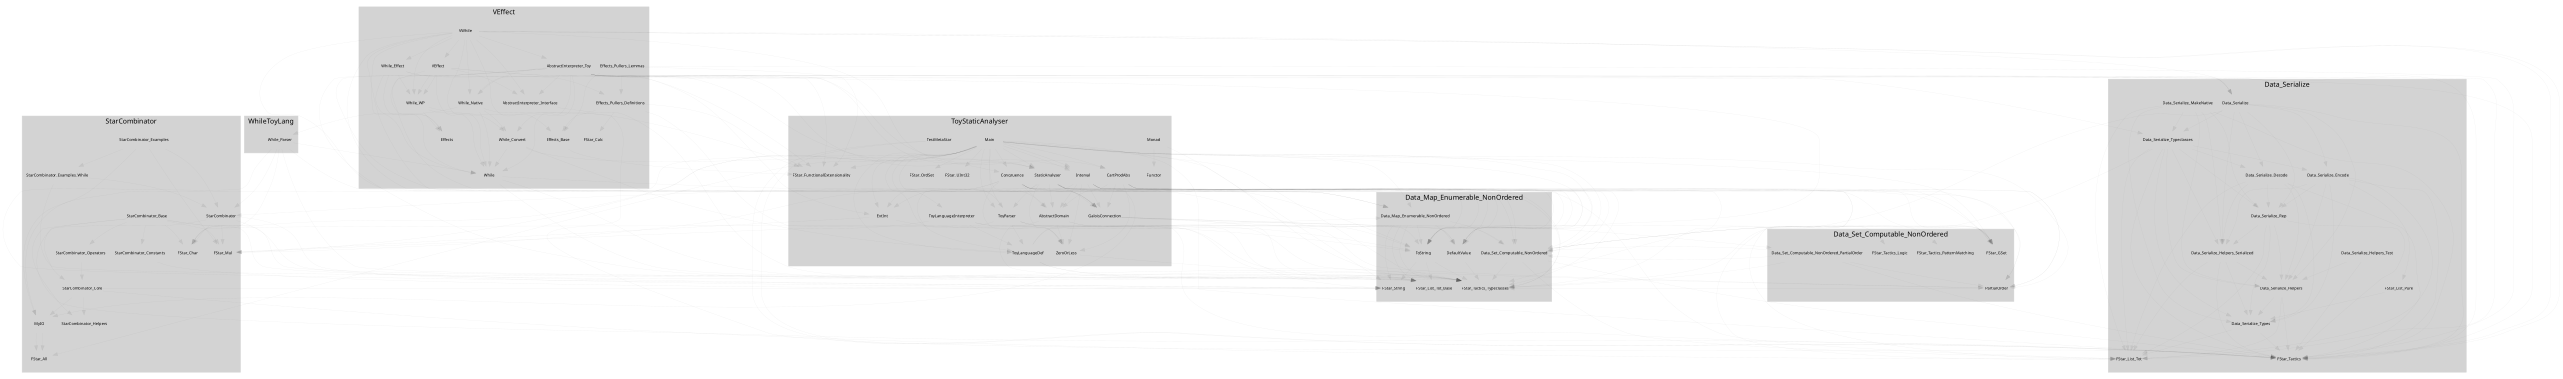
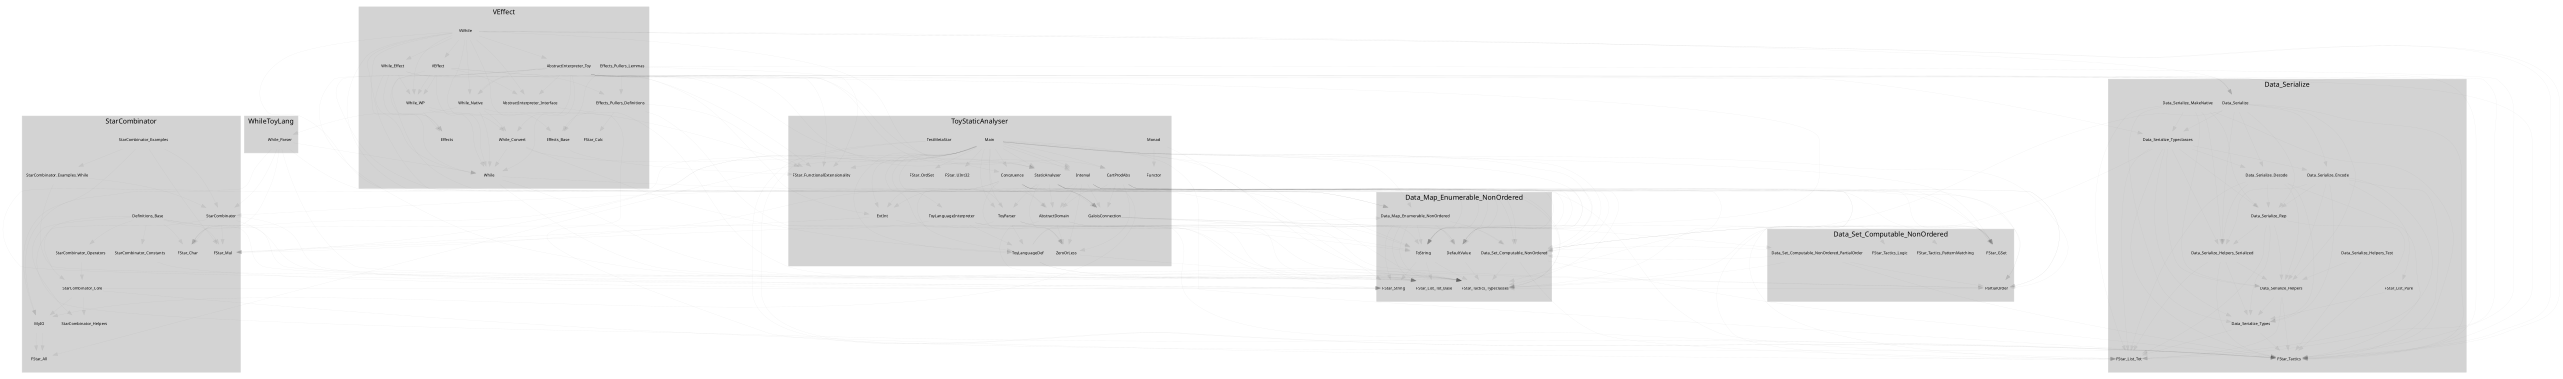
  digraph {
    fontname="Noto Sans"
    node [fontname="Noto Sans" fontsize=8 margin=0 shape=none]
    edge [color="#00000011" fontname="Noto Sans" penwidth=0.5]
    Data_Map_Enumerable_NonOrdered
    Data_Set_Computable_NonOrdered
    FStar_String
    ToString
    FStar_Tactics_Typeclasses
    DefaultValue
    FStar_List_Tot_Base
    Data_Serialize_Decode
    FStar_Tactics
    FStar_List_Tot
    Data_Serialize_Helpers
    Data_Serialize_Helpers_Serialized
    Data_Serialize_Types
    Data_Serialize_Rep
    Data_Serialize_Encode
    FStar_List_Pure
    Data_Serialize
    Data_Serialize_Typeclasses
    Data_Serialize_Helpers_Test
    Data_Serialize_MakeNative
    FStar_GSet
    FStar_Tactics_PatternMatching
    FStar_Tactics_Logic
    Data_Set_Computable_NonOrdered_PartialOrder
    PartialOrder
    MyIO
    FStar_All
-   StarCombinator_Base
+   StarCombinator_Base [label=Definitions_Base]
    StarCombinator_Core
    StarCombinator_Helpers
    StarCombinator_Operators
    FStar_Char
    StarCombinator_Constants
    FStar_Mul
    StarCombinator_Examples
    StarCombinator
    StarCombinator_Examples_While
    AbstractDomain
    ZeroOrLess
    CartProdAbs
    GaloisConnection
    Congruence
    ExtInt
    Interval
    Main
    FStar_FunctionalExtensionality
    ToyLanguageDef
    ToyLanguageInterpreter
    StaticAnalyser
    ToyParser
    FStar_OrdSet
    FStar_UInt32
    Monad
    Functor
    TestMetaStar
    AbstractInterpreter_Interface
    AbstractInterpreter_Toy
    While
    While_Convert
    While_Native
    Effects_Base
    Effects_Pullers_Definitions
    FStar_Calc
    Effects_Pullers_Lemmas
    VEffect
    Effects
    While_WP
    While_Effect
    VWhile
    While_Parser
    subgraph cluster_1 {
      color=lightgrey
      label=Data_Map_Enumerable_NonOrdered
      style=filled
      Data_Map_Enumerable_NonOrdered
      Data_Set_Computable_NonOrdered
      FStar_String
      ToString
      FStar_Tactics_Typeclasses
      DefaultValue
      FStar_List_Tot_Base
    }
    subgraph cluster_2 {
      color=lightgrey
      label=Data_Serialize
      style=filled
      Data_Serialize_Decode
      FStar_Tactics
      FStar_List_Tot
      Data_Serialize_Helpers
      Data_Serialize_Helpers_Serialized
      Data_Serialize_Types
      Data_Serialize_Rep
      Data_Serialize_Encode
      FStar_List_Pure
      Data_Serialize
      Data_Serialize_Typeclasses
      Data_Serialize_Helpers_Test
      Data_Serialize_MakeNative
    }
    subgraph cluster_3 {
      color=lightgrey
      label=Data_Set_Computable_NonOrdered
      style=filled
      FStar_GSet
      FStar_Tactics_PatternMatching
      FStar_Tactics_Logic
      Data_Set_Computable_NonOrdered_PartialOrder
      PartialOrder
    }
    subgraph cluster_4 {
      color=lightgrey
      label=DefaultValue
      style=filled
    }
    subgraph cluster_5 {
      color=lightgrey
      label=PartialOrder
      style=filled
    }
    subgraph cluster_6 {
      color=lightgrey
      label=StarCombinator
      style=filled
      MyIO
      FStar_All
      StarCombinator_Base
      StarCombinator_Core
      StarCombinator_Helpers
      StarCombinator_Operators
      FStar_Char
      StarCombinator_Constants
      FStar_Mul
      StarCombinator_Examples
      StarCombinator
      StarCombinator_Examples_While
    }
    subgraph cluster_7 {
      color=lightgrey
      label=ToString
      style=filled
    }
    subgraph cluster_8 {
      color=lightgrey
      label=ToyStaticAnalyser
      style=filled
      AbstractDomain
      ZeroOrLess
      CartProdAbs
      GaloisConnection
      Congruence
      ExtInt
      Interval
      Main
      FStar_FunctionalExtensionality
      ToyLanguageDef
      ToyLanguageInterpreter
      StaticAnalyser
      ToyParser
      FStar_OrdSet
      FStar_UInt32
      Monad
      Functor
      TestMetaStar
    }
    subgraph cluster_9 {
      color=lightgrey
      label=VEffect
      style=filled
      AbstractInterpreter_Interface
      AbstractInterpreter_Toy
      While
      While_Convert
      While_Native
      Effects_Base
      Effects_Pullers_Definitions
      FStar_Calc
      Effects_Pullers_Lemmas
      VEffect
      Effects
      While_WP
      While_Effect
      VWhile
    }
    subgraph cluster_10 {
      color=lightgrey
      label=WhileToyLang
      style=filled
      While_Parser
    }
    Data_Map_Enumerable_NonOrdered -> Data_Set_Computable_NonOrdered
    Data_Map_Enumerable_NonOrdered -> FStar_String
    Data_Map_Enumerable_NonOrdered -> ToString
    Data_Map_Enumerable_NonOrdered -> FStar_Tactics_Typeclasses
    Data_Map_Enumerable_NonOrdered -> DefaultValue
    Data_Map_Enumerable_NonOrdered -> FStar_List_Tot_Base
    Data_Set_Computable_NonOrdered -> FStar_Tactics_Typeclasses
    Data_Set_Computable_NonOrdered -> FStar_Tactics
    Data_Set_Computable_NonOrdered -> FStar_List_Tot
    Data_Set_Computable_NonOrdered -> FStar_GSet
    Data_Set_Computable_NonOrdered -> FStar_Tactics_PatternMatching
    Data_Set_Computable_NonOrdered -> FStar_Tactics_Logic
    ToString -> FStar_String
    ToString -> FStar_Tactics_Typeclasses
    ToString -> FStar_List_Tot_Base
    DefaultValue -> FStar_Tactics_Typeclasses
    Data_Serialize_Decode -> FStar_Tactics
    Data_Serialize_Decode -> FStar_List_Tot
    Data_Serialize_Decode -> Data_Serialize_Helpers
    Data_Serialize_Decode -> Data_Serialize_Helpers_Serialized
    Data_Serialize_Decode -> Data_Serialize_Types
    Data_Serialize_Decode -> Data_Serialize_Rep
    Data_Serialize_Helpers -> FStar_Tactics
    Data_Serialize_Helpers -> FStar_List_Tot
    Data_Serialize_Helpers -> Data_Serialize_Types
    Data_Serialize_Helpers_Serialized -> FStar_Tactics
    Data_Serialize_Helpers_Serialized -> FStar_List_Tot
    Data_Serialize_Helpers_Serialized -> Data_Serialize_Helpers
    Data_Serialize_Helpers_Serialized -> Data_Serialize_Types
    Data_Serialize_Types -> FStar_Tactics
    Data_Serialize_Types -> FStar_List_Tot
    Data_Serialize_Rep -> FStar_Tactics
    Data_Serialize_Rep -> FStar_List_Tot
    Data_Serialize_Rep -> Data_Serialize_Helpers
    Data_Serialize_Rep -> Data_Serialize_Helpers_Serialized
    Data_Serialize_Rep -> Data_Serialize_Types
    Data_Serialize_Encode -> FStar_Tactics
    Data_Serialize_Encode -> FStar_List_Tot
    Data_Serialize_Encode -> Data_Serialize_Helpers
    Data_Serialize_Encode -> Data_Serialize_Helpers_Serialized
    Data_Serialize_Encode -> Data_Serialize_Types
    Data_Serialize_Encode -> Data_Serialize_Rep
    Data_Serialize_Encode -> FStar_List_Pure
    FStar_List_Pure -> Data_Serialize_Types
    Data_Serialize -> FStar_Tactics_Typeclasses
    Data_Serialize -> Data_Serialize_Decode
    Data_Serialize -> FStar_Tactics
    Data_Serialize -> Data_Serialize_Helpers
    Data_Serialize -> Data_Serialize_Helpers_Serialized
    Data_Serialize -> Data_Serialize_Rep
    Data_Serialize -> Data_Serialize_Encode
    Data_Serialize -> Data_Serialize_Typeclasses
    Data_Serialize_Typeclasses -> FStar_Tactics_Typeclasses
    Data_Serialize_Typeclasses -> Data_Serialize_Decode
    Data_Serialize_Typeclasses -> FStar_Tactics
    Data_Serialize_Typeclasses -> FStar_List_Tot
    Data_Serialize_Typeclasses -> Data_Serialize_Helpers
    Data_Serialize_Typeclasses -> Data_Serialize_Helpers_Serialized
    Data_Serialize_Typeclasses -> Data_Serialize_Types
    Data_Serialize_Typeclasses -> Data_Serialize_Rep
    Data_Serialize_Typeclasses -> Data_Serialize_Encode
    Data_Serialize_Helpers_Test -> FStar_Tactics
    Data_Serialize_Helpers_Test -> Data_Serialize_Helpers
    Data_Serialize_MakeNative -> FStar_Tactics
    Data_Serialize_MakeNative -> FStar_List_Tot
    Data_Serialize_MakeNative -> Data_Serialize_Helpers
    Data_Serialize_MakeNative -> Data_Serialize_Helpers_Serialized
    Data_Serialize_MakeNative -> Data_Serialize_Types
    Data_Serialize_MakeNative -> Data_Serialize_Rep
    Data_Serialize_MakeNative -> Data_Serialize_Typeclasses
    Data_Set_Computable_NonOrdered_PartialOrder -> Data_Set_Computable_NonOrdered
    Data_Set_Computable_NonOrdered_PartialOrder -> Data_Set_Computable_NonOrdered
    Data_Set_Computable_NonOrdered_PartialOrder -> FStar_Tactics_Typeclasses
    Data_Set_Computable_NonOrdered_PartialOrder -> FStar_Tactics
    Data_Set_Computable_NonOrdered_PartialOrder -> PartialOrder
    PartialOrder -> FStar_Tactics_Typeclasses
    MyIO -> FStar_All
    MyIO -> FStar_All
    StarCombinator_Base -> FStar_String
    StarCombinator_Base -> FStar_List_Tot_Base
    StarCombinator_Base -> StarCombinator_Core
    StarCombinator_Base -> StarCombinator_Helpers
    StarCombinator_Base -> StarCombinator_Operators
    StarCombinator_Base -> FStar_Char
    StarCombinator_Base -> StarCombinator_Constants
    StarCombinator_Base -> FStar_Mul
    StarCombinator_Core -> FStar_String
    StarCombinator_Core -> FStar_List_Tot
    StarCombinator_Core -> MyIO
    StarCombinator_Core -> StarCombinator_Helpers
    StarCombinator_Operators -> StarCombinator_Core
    StarCombinator_Constants -> FStar_String
    StarCombinator_Examples -> MyIO
    StarCombinator_Examples -> FStar_Mul
    StarCombinator_Examples -> StarCombinator
    StarCombinator_Examples -> StarCombinator_Examples_While
    StarCombinator -> FStar_String
    StarCombinator -> FStar_List_Tot_Base
    StarCombinator -> FStar_Tactics
    StarCombinator -> FStar_Char
    StarCombinator -> FStar_Mul
    StarCombinator_Examples_While -> FStar_List_Tot_Base
    StarCombinator_Examples_While -> StarCombinator
    AbstractDomain -> FStar_Tactics_Typeclasses
    AbstractDomain -> DefaultValue
    AbstractDomain -> PartialOrder
    AbstractDomain -> ZeroOrLess
    ZeroOrLess -> FStar_Tactics_Typeclasses
    CartProdAbs -> Data_Set_Computable_NonOrdered
    CartProdAbs -> ToString
    CartProdAbs -> FStar_Tactics_Typeclasses
    CartProdAbs -> DefaultValue
    CartProdAbs -> FStar_GSet
    CartProdAbs -> PartialOrder
    CartProdAbs -> AbstractDomain
    CartProdAbs -> ZeroOrLess
    CartProdAbs -> GaloisConnection
    GaloisConnection -> Data_Set_Computable_NonOrdered
    GaloisConnection -> FStar_Tactics_Typeclasses
    GaloisConnection -> FStar_GSet
    GaloisConnection -> Data_Set_Computable_NonOrdered_PartialOrder
    GaloisConnection -> PartialOrder
    Congruence -> Data_Set_Computable_NonOrdered
    Congruence -> ToString
    Congruence -> FStar_Tactics_Typeclasses
    Congruence -> DefaultValue
    Congruence -> FStar_List_Tot
    Congruence -> FStar_GSet
    Congruence -> PartialOrder
    Congruence -> FStar_Mul
    Congruence -> AbstractDomain
    Congruence -> ZeroOrLess
    Congruence -> GaloisConnection
    Congruence -> ExtInt
    ExtInt -> ToString
    ExtInt -> FStar_Mul
    Interval -> Data_Set_Computable_NonOrdered
    Interval -> ToString
    Interval -> FStar_Tactics_Typeclasses
    Interval -> DefaultValue
    Interval -> FStar_List_Tot
    Interval -> FStar_GSet
    Interval -> PartialOrder
    Interval -> AbstractDomain
    Interval -> ZeroOrLess
    Interval -> GaloisConnection
    Interval -> ExtInt
    Main -> Data_Map_Enumerable_NonOrdered
    Main -> Data_Set_Computable_NonOrdered
    Main -> FStar_String
    Main -> ToString
    Main -> FStar_Tactics_Typeclasses
    Main -> DefaultValue
    Main -> FStar_Tactics
    Main -> FStar_GSet
    Main -> PartialOrder
    Main -> MyIO
    Main -> FStar_All
    Main -> FStar_Char
    Main -> FStar_Mul
    Main -> AbstractDomain
    Main -> ZeroOrLess
    Main -> CartProdAbs
    Main -> GaloisConnection
    Main -> Congruence
    Main -> ExtInt
    Main -> Interval
    Main -> Interval
    Main -> FStar_FunctionalExtensionality
    Main -> ToyLanguageDef
    Main -> ToyLanguageInterpreter
    Main -> StaticAnalyser
    Main -> ToyParser
    Main -> ToyParser
    Main -> FStar_OrdSet
    Main -> FStar_UInt32
    ToyLanguageDef -> Data_Map_Enumerable_NonOrdered
    ToyLanguageDef -> ToString
    ToyLanguageDef -> FStar_Tactics_Typeclasses
    ToyLanguageDef -> FStar_List_Tot_Base
    ToyLanguageInterpreter -> FStar_Tactics_Typeclasses
    ToyLanguageInterpreter -> DefaultValue
    ToyLanguageInterpreter -> FStar_Mul
    ToyLanguageInterpreter -> ToyLanguageDef
    StaticAnalyser -> Data_Map_Enumerable_NonOrdered
    StaticAnalyser -> Data_Set_Computable_NonOrdered
    StaticAnalyser -> ToString
    StaticAnalyser -> FStar_Tactics_Typeclasses
    StaticAnalyser -> FStar_List_Tot
    StaticAnalyser -> FStar_GSet
    StaticAnalyser -> PartialOrder
    StaticAnalyser -> MyIO
    StaticAnalyser -> AbstractDomain
    StaticAnalyser -> ZeroOrLess
    StaticAnalyser -> GaloisConnection
    StaticAnalyser -> ToyLanguageDef
    StaticAnalyser -> ToyParser
    ToyParser -> FStar_String
    ToyParser -> ToString
    ToyParser -> FStar_List_Tot_Base
    ToyParser -> FStar_Char
    ToyParser -> StarCombinator
    ToyParser -> ToyLanguageDef
    Monad -> FStar_Tactics_Typeclasses
    Monad -> Functor
    TestMetaStar -> FStar_Tactics
    TestMetaStar -> FStar_Tactics
    AbstractInterpreter_Interface -> FStar_Tactics_Typeclasses
    AbstractInterpreter_Toy -> Data_Map_Enumerable_NonOrdered
    AbstractInterpreter_Toy -> FStar_Tactics_Typeclasses
    AbstractInterpreter_Toy -> DefaultValue
    AbstractInterpreter_Toy -> FStar_Tactics
    AbstractInterpreter_Toy -> FStar_List_Tot
    AbstractInterpreter_Toy -> Data_Serialize
    AbstractInterpreter_Toy -> Data_Serialize_Typeclasses
    AbstractInterpreter_Toy -> CartProdAbs
    AbstractInterpreter_Toy -> GaloisConnection
    AbstractInterpreter_Toy -> Congruence
    AbstractInterpreter_Toy -> ExtInt
    AbstractInterpreter_Toy -> Interval
    AbstractInterpreter_Toy -> StaticAnalyser
    AbstractInterpreter_Toy -> AbstractInterpreter_Interface
    AbstractInterpreter_Toy -> While
    AbstractInterpreter_Toy -> While_Convert
    AbstractInterpreter_Toy -> While_Native
    While -> ToString
    While -> FStar_Tactics_Typeclasses
    While -> FStar_List_Tot_Base
    While_Convert -> ToyLanguageDef
    While_Convert -> StaticAnalyser
    While_Convert -> While
    While_Native -> FStar_Tactics
    While_Native -> Data_Serialize
    While_Native -> While
    While_Native -> While_Convert
    While_Native -> While_Parser
    Effects_Base -> FStar_FunctionalExtensionality
    Effects_Pullers_Definitions -> FStar_Tactics
    Effects_Pullers_Definitions -> FStar_FunctionalExtensionality
    Effects_Pullers_Definitions -> Effects_Base
    Effects_Pullers_Definitions -> FStar_Calc
    Effects_Pullers_Lemmas -> FStar_Tactics
    Effects_Pullers_Lemmas -> FStar_FunctionalExtensionality
    Effects_Pullers_Lemmas -> Effects_Base
    Effects_Pullers_Lemmas -> Effects_Pullers_Definitions
    VEffect -> FStar_Tactics
    VEffect -> FStar_FunctionalExtensionality
    VEffect -> AbstractInterpreter_Interface
    VEffect -> While
    VEffect -> Effects
    VEffect -> While_WP
    VEffect -> While_WP
    While_WP -> FStar_FunctionalExtensionality
    While_WP -> While
    While_WP -> Effects
    While_Effect -> FStar_FunctionalExtensionality
    While_Effect -> While
    While_Effect -> Effects_Pullers_Definitions
    While_Effect -> Effects
    While_Effect -> While_WP
    VWhile -> Data_Map_Enumerable_NonOrdered
    VWhile -> ToString
    VWhile -> FStar_Tactics
    VWhile -> FStar_Tactics
    VWhile -> Data_Serialize
    VWhile -> GaloisConnection
    VWhile -> StaticAnalyser
    VWhile -> AbstractInterpreter_Interface
    VWhile -> AbstractInterpreter_Toy
    VWhile -> While
    VWhile -> While_Convert
    VWhile -> While_Native
    VWhile -> Effects_Base
    VWhile -> VEffect
    VWhile -> While_WP
    VWhile -> While_Effect
    While_Parser -> FStar_String
    While_Parser -> ToString
    While_Parser -> FStar_List_Tot_Base
    While_Parser -> FStar_Char
    While_Parser -> StarCombinator
    While_Parser -> While
  }
